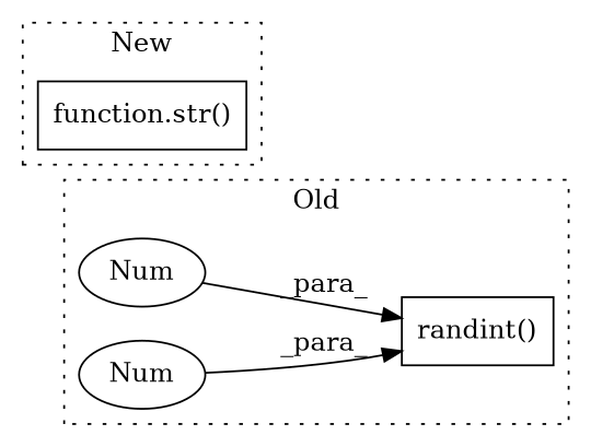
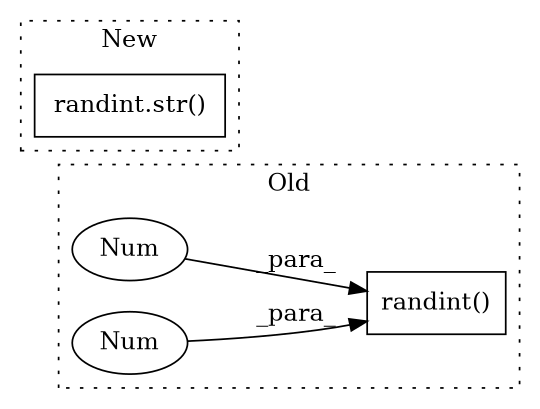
  digraph {
    rankdir=LR
    node [a=75 shape=box]
    n1 [l="15,1" label="randint()" s="1056,1078"]
    n2 [a=76 l=1 label=Num s=1071 shape=ellipse]
    n3 [a=76 l=4 label=Num s=1074 shape=ellipse]
-   n4 [l="4,1" label="function.str()" s="2331,2342"]
+   n4 [l="4,1" label="randint.str()" s="2331,2342"]
    subgraph cluster_1 {
      label=Old
      style=dotted
      n1
      n2
      n3
    }
    subgraph cluster_2 {
      label=New
      style=dotted
      n4
    }
    n2 -> n1 [label=_para_]
    n3 -> n1 [label=_para_]
  }
